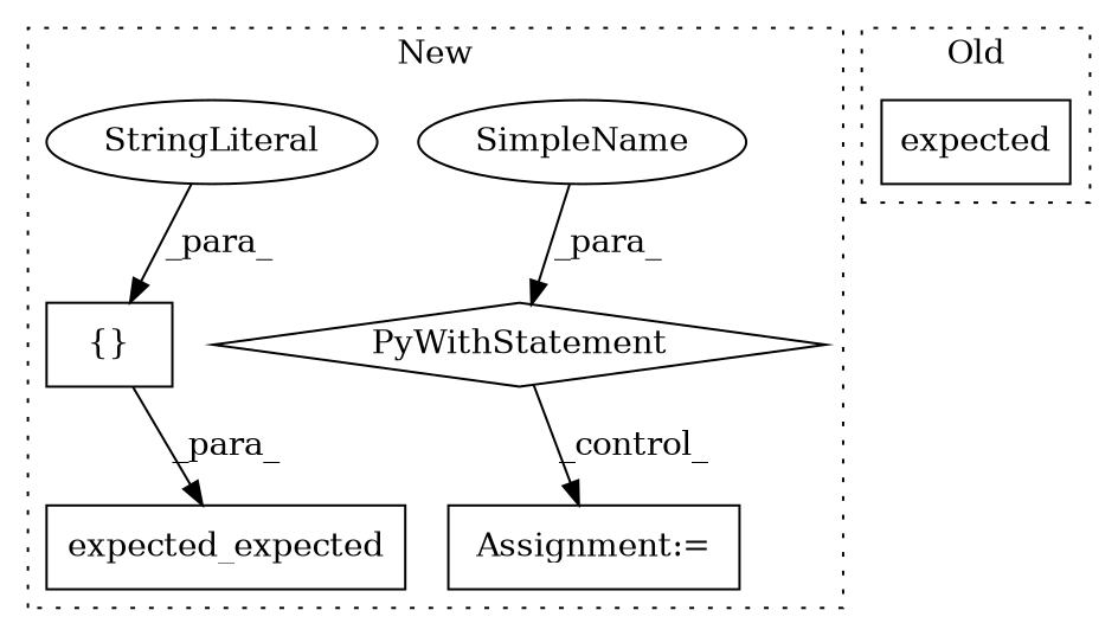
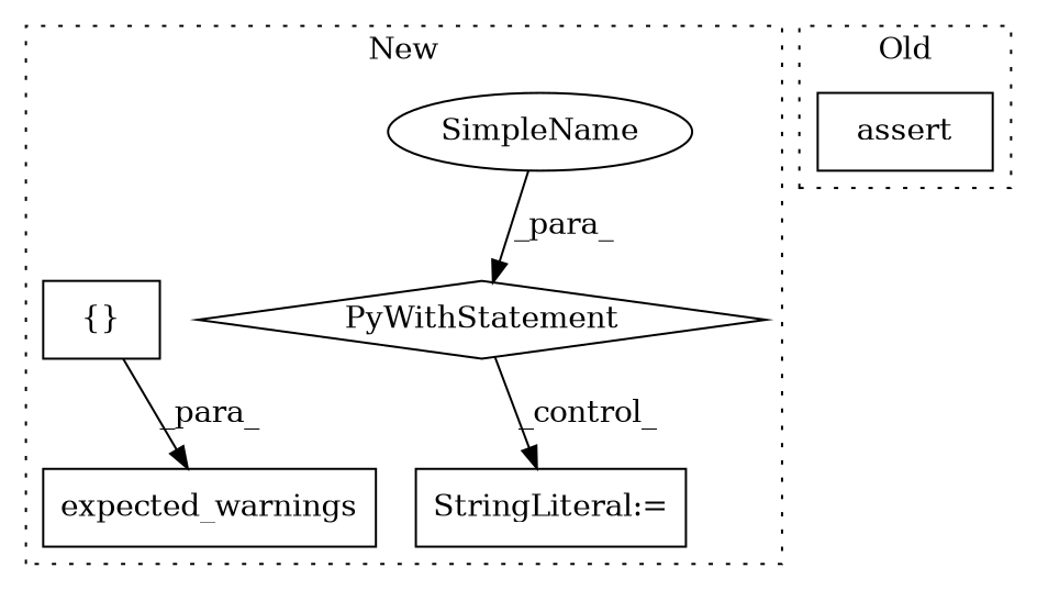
  digraph {
    node [a=32 shape=box]
-   n1 [l="18,1" label=expected_expected s="10048,10096"]
+   n1 [l="18,1" label=expected_warnings s="10048,10096"]
    n2 [a=4 l="1,1" label="{}" s="10078,10095"]
    n3 [a=104 l="10,2" label=PyWithStatement s="10038,10097" shape=diamond]
    n4 [a=42 label=SimpleName shape=ellipse]
-   n5 [a=7 l=1 label="Assignment:=" s=10110]
-   n6 [a=45 l=16 label=StringLiteral s=10079 shape=ellipse]
-   n7 [l="13,1" label=expected s="10050,10117"]
+   n5 [a=7 l=1 label="StringLiteral:=" s=10110]
+   n7 [l="13,1" label=assert s="10050,10117"]
    subgraph cluster_1 {
      label=New
      style=dotted
      n1
      n2
      n3
      n4
      n5
-     n6
    }
    subgraph cluster_2 {
      label=Old
      style=dotted
      n7
    }
    n2 -> n1 [label=_para_]
    n3 -> n5 [label=_control_]
    n4 -> n3 [label=_para_]
-   n6 -> n2 [label=_para_]
  }
